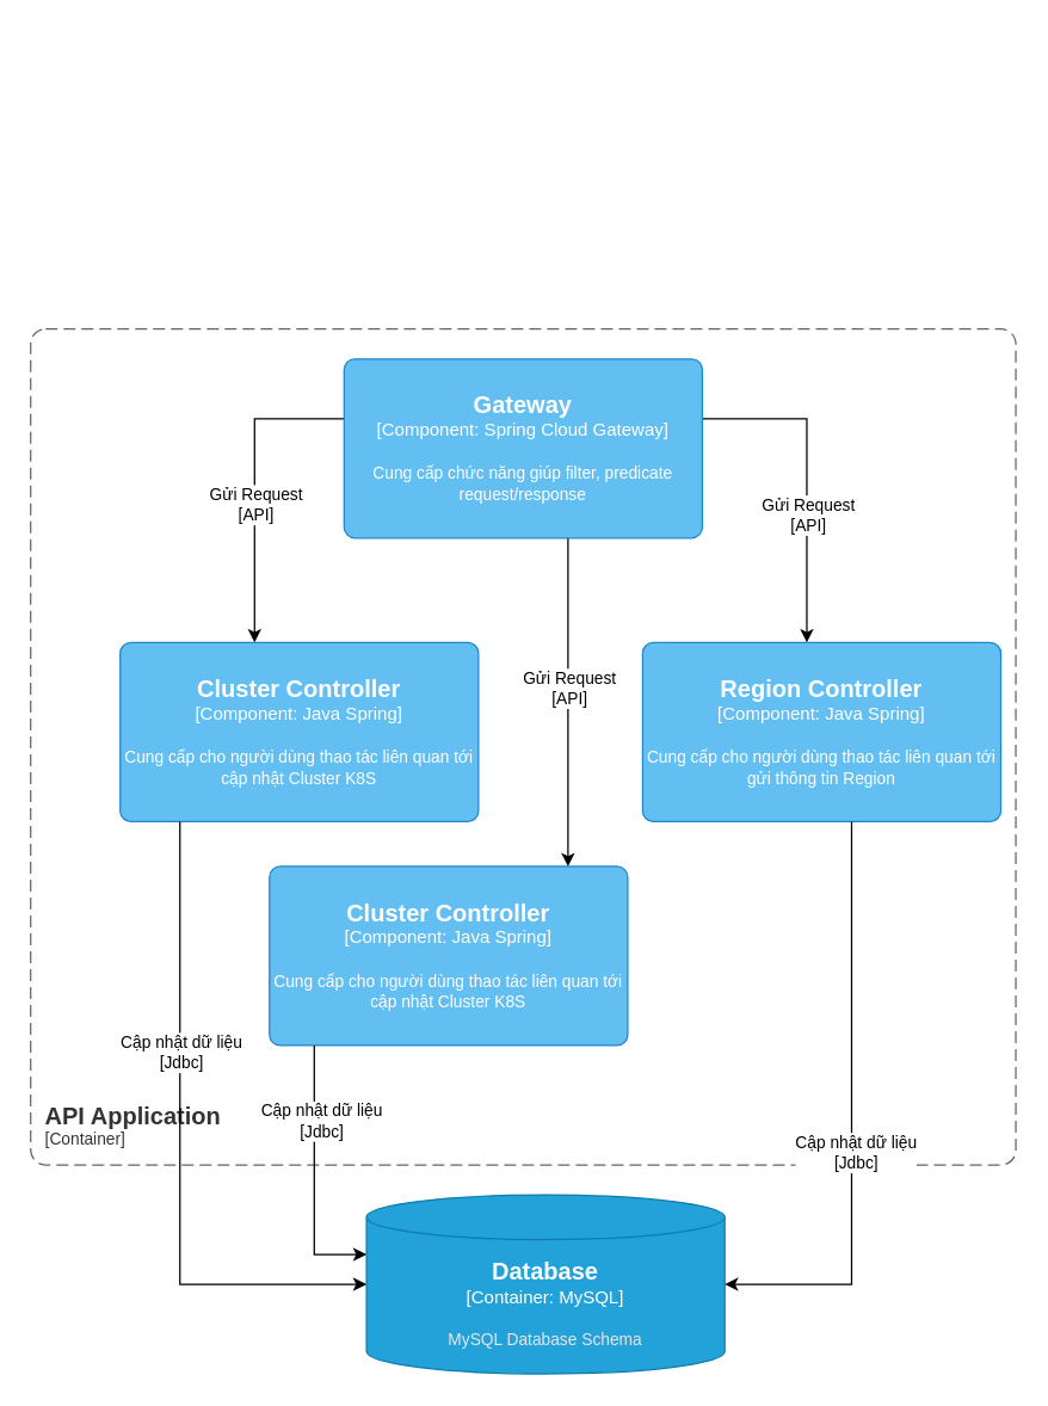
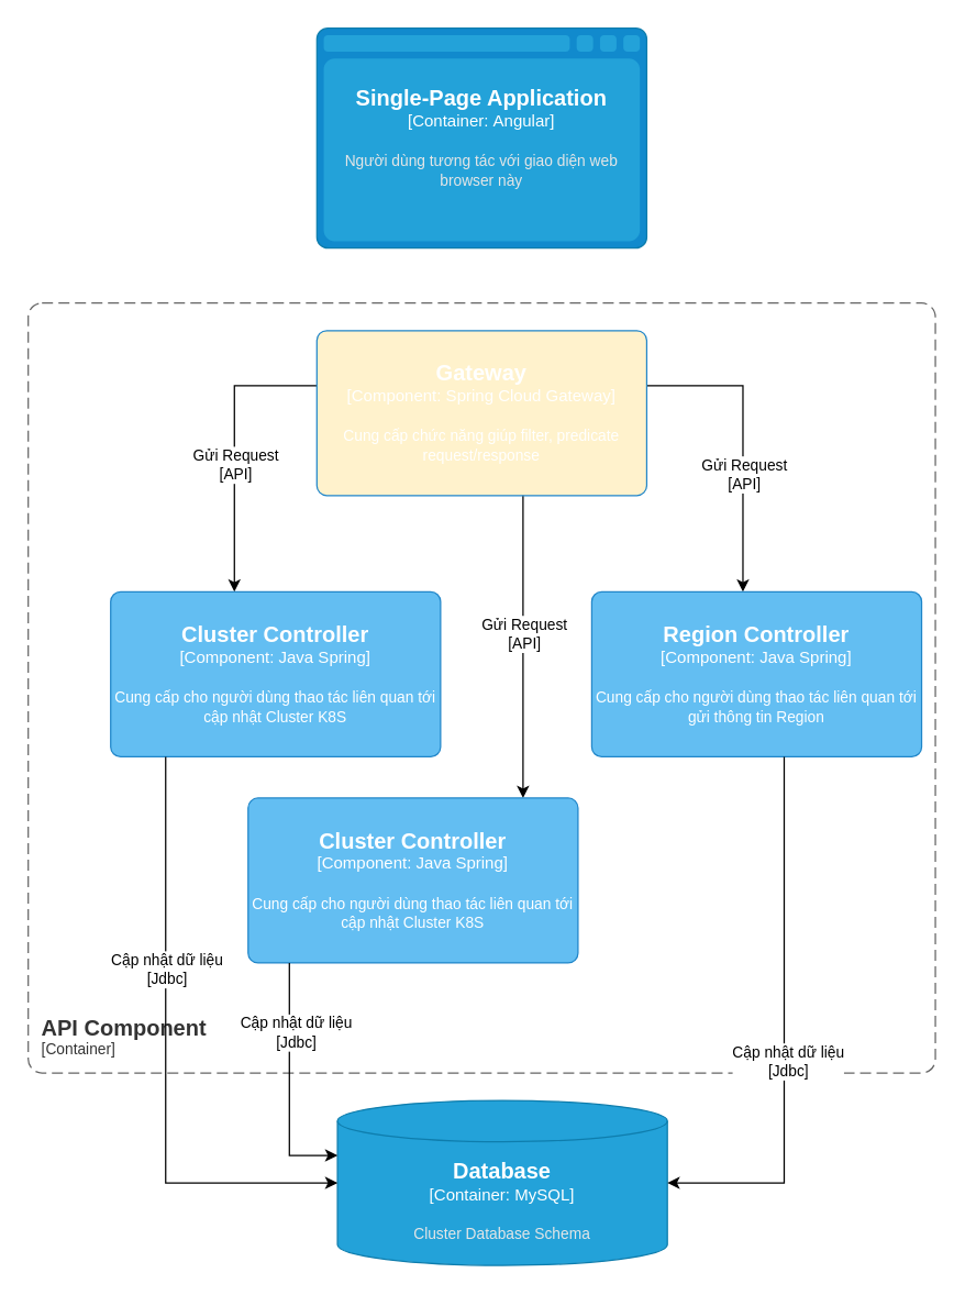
  <mxCell id="0" />
  <mxCell id="1" parent="0" />
- <mxCell id="2" value="&lt;font style=&quot;font-size: 16px&quot;&gt;&lt;b&gt;&lt;div style=&quot;text-align: left&quot;&gt;API Application&lt;/div&gt;&lt;/b&gt;&lt;/font&gt;&lt;div style=&quot;text-align: left&quot;&gt;[Container]&lt;/div&gt;" style="rounded=1;fontSize=11;whiteSpace=wrap;html=1;dashed=1;arcSize=20;fillColor=none;strokeColor=#666666;fontColor=#333333;labelBackgroundColor=none;align=left;verticalAlign=bottom;labelBorderColor=none;spacingTop=0;spacing=10;dashPattern=8 4;metaEdit=1;rotatable=0;perimeter=rectanglePerimeter;noLabel=0;labelPadding=0;allowArrows=0;connectable=0;expand=0;recursiveResize=0;editable=1;pointerEvents=0;absoluteArcSize=1;points=[[0.25,0,0],[0.5,0,0],[0.75,0,0],[1,0.25,0],[1,0.5,0],[1,0.75,0],[0.75,1,0],[0.5,1,0],[0.25,1,0],[0,0.75,0],[0,0.5,0],[0,0.25,0]];" parent="1" vertex="1"><mxGeometry x="20" y="220" width="660" height="560" as="geometry" /></mxCell>
+ <mxCell id="2" value="&lt;font style=&quot;font-size: 16px&quot;&gt;&lt;b&gt;&lt;div style=&quot;text-align: left&quot;&gt;API Component&lt;/div&gt;&lt;/b&gt;&lt;/font&gt;&lt;div style=&quot;text-align: left&quot;&gt;[Container]&lt;/div&gt;" style="rounded=1;fontSize=11;whiteSpace=wrap;html=1;dashed=1;arcSize=20;fillColor=none;strokeColor=#666666;fontColor=#333333;labelBackgroundColor=none;align=left;verticalAlign=bottom;labelBorderColor=none;spacingTop=0;spacing=10;dashPattern=8 4;metaEdit=1;rotatable=0;perimeter=rectanglePerimeter;noLabel=0;labelPadding=0;allowArrows=0;connectable=0;expand=0;recursiveResize=0;editable=1;pointerEvents=0;absoluteArcSize=1;points=[[0.25,0,0],[0.5,0,0],[0.75,0,0],[1,0.25,0],[1,0.5,0],[1,0.75,0],[0.75,1,0],[0.5,1,0],[0.25,1,0],[0,0.75,0],[0,0.5,0],[0,0.25,0]];" parent="1" vertex="1"><mxGeometry x="20" y="220" width="660" height="560" as="geometry" /></mxCell>
  <mxCell id="3" style="edgeStyle=orthogonalEdgeStyle;rounded=0;orthogonalLoop=1;jettySize=auto;html=1;" parent="1" target="9" edge="1"><mxGeometry relative="1" as="geometry"><Array as="points"><mxPoint x="170" y="280" /></Array><mxPoint x="230" y="280" as="sourcePoint" /></mxGeometry></mxCell>
  <mxCell id="4" value="Gửi Request&lt;br style=&quot;border-color: var(--border-color);&quot;&gt;[API]" style="edgeLabel;html=1;align=center;verticalAlign=middle;resizable=0;points=[];" parent="3" vertex="1" connectable="0"><mxGeometry x="0.119" relative="1" as="geometry"><mxPoint as="offset" /></mxGeometry></mxCell>
  <mxCell id="5" style="edgeStyle=orthogonalEdgeStyle;rounded=0;orthogonalLoop=1;jettySize=auto;html=1;" parent="1" target="10" edge="1"><mxGeometry relative="1" as="geometry"><Array as="points"><mxPoint x="540" y="280" /></Array><mxPoint x="470" y="280" as="sourcePoint" /></mxGeometry></mxCell>
  <mxCell id="6" value="Gửi Request&lt;br style=&quot;border-color: var(--border-color);&quot;&gt;[API]" style="edgeLabel;html=1;align=center;verticalAlign=middle;resizable=0;points=[];" parent="5" vertex="1" connectable="0"><mxGeometry x="0.352" y="-2" relative="1" as="geometry"><mxPoint x="2" y="-15" as="offset" /></mxGeometry></mxCell>
  <mxCell id="7" style="edgeStyle=orthogonalEdgeStyle;rounded=0;orthogonalLoop=1;jettySize=auto;html=1;" parent="1" target="16" edge="1"><mxGeometry relative="1" as="geometry"><mxPoint x="350" y="560" as="targetPoint" /><Array as="points"><mxPoint x="380" y="490" /><mxPoint x="380" y="490" /></Array><mxPoint x="380" y="350" as="sourcePoint" /></mxGeometry></mxCell>
  <mxCell id="8" value="Gửi Request&lt;br style=&quot;border-color: var(--border-color);&quot;&gt;[API]" style="edgeLabel;html=1;align=center;verticalAlign=middle;resizable=0;points=[];" parent="7" vertex="1" connectable="0"><mxGeometry x="-0.356" relative="1" as="geometry"><mxPoint y="36" as="offset" /></mxGeometry></mxCell>
  <mxCell id="9" value="&lt;font style=&quot;font-size: 16px&quot;&gt;&lt;b&gt;Cluster Controller&lt;/b&gt;&lt;/font&gt;&lt;div&gt;[Component: Java Spring]&lt;/div&gt;&lt;br&gt;&lt;div&gt;&lt;font style=&quot;font-size: 11px&quot;&gt;Cung cấp cho người dùng thao tác liên quan tới cập nhật Cluster K8S&lt;/font&gt;&lt;/div&gt;" style="rounded=1;whiteSpace=wrap;html=1;labelBackgroundColor=none;fillColor=#63BEF2;fontColor=#ffffff;align=center;arcSize=6;strokeColor=#2086C9;metaEdit=1;resizable=0;points=[[0.25,0,0],[0.5,0,0],[0.75,0,0],[1,0.25,0],[1,0.5,0],[1,0.75,0],[0.75,1,0],[0.5,1,0],[0.25,1,0],[0,0.75,0],[0,0.5,0],[0,0.25,0]];" parent="1" vertex="1"><mxGeometry x="80" y="430" width="240" height="120" as="geometry" /></mxCell>
  <mxCell id="10" value="&lt;font style=&quot;font-size: 16px&quot;&gt;&lt;b&gt;Region Controller&lt;/b&gt;&lt;/font&gt;&lt;div&gt;[Component: Java Spring]&lt;/div&gt;&lt;br&gt;&lt;div&gt;&lt;font style=&quot;font-size: 11px&quot;&gt;Cung cấp cho người dùng thao tác liên quan tới gửi thông tin Region&lt;/font&gt;&lt;/div&gt;" style="rounded=1;whiteSpace=wrap;html=1;labelBackgroundColor=none;fillColor=#63BEF2;fontColor=#ffffff;align=center;arcSize=6;strokeColor=#2086C9;metaEdit=1;resizable=0;points=[[0.25,0,0],[0.5,0,0],[0.75,0,0],[1,0.25,0],[1,0.5,0],[1,0.75,0],[0.75,1,0],[0.5,1,0],[0.25,1,0],[0,0.75,0],[0,0.5,0],[0,0.25,0]];" parent="1" vertex="1"><mxGeometry x="430" y="430" width="240" height="120" as="geometry" /></mxCell>
- <mxCell id="11" value="&lt;font style=&quot;font-size: 16px&quot;&gt;&lt;b&gt;Database&lt;/b&gt;&lt;/font&gt;&lt;div&gt;[Container:&amp;nbsp;MySQL]&lt;/div&gt;&lt;br&gt;&lt;div&gt;&lt;font style=&quot;font-size: 11px&quot;&gt;&lt;font color=&quot;#E6E6E6&quot;&gt;MySQL Database Schema&lt;/font&gt;&lt;/div&gt;" style="shape=cylinder3;size=15;whiteSpace=wrap;html=1;boundedLbl=1;rounded=0;labelBackgroundColor=none;fillColor=#23A2D9;fontSize=12;fontColor=#ffffff;align=center;strokeColor=#0E7DAD;metaEdit=1;points=[[0.5,0,0],[1,0.25,0],[1,0.5,0],[1,0.75,0],[0.5,1,0],[0,0.75,0],[0,0.5,0],[0,0.25,0]];resizable=0;" parent="1" vertex="1"><mxGeometry x="245" y="800" width="240" height="120" as="geometry" /></mxCell>
+ <mxCell id="11" value="&lt;font style=&quot;font-size: 16px&quot;&gt;&lt;b&gt;Database&lt;/b&gt;&lt;/font&gt;&lt;div&gt;[Container:&amp;nbsp;MySQL]&lt;/div&gt;&lt;br&gt;&lt;div&gt;&lt;font style=&quot;font-size: 11px&quot;&gt;&lt;font color=&quot;#E6E6E6&quot;&gt;Cluster Database Schema&lt;/font&gt;&lt;/div&gt;" style="shape=cylinder3;size=15;whiteSpace=wrap;html=1;boundedLbl=1;rounded=0;labelBackgroundColor=none;fillColor=#23A2D9;fontSize=12;fontColor=#ffffff;align=center;strokeColor=#0E7DAD;metaEdit=1;points=[[0.5,0,0],[1,0.25,0],[1,0.5,0],[1,0.75,0],[0.5,1,0],[0,0.75,0],[0,0.5,0],[0,0.25,0]];resizable=0;" parent="1" vertex="1"><mxGeometry x="245" y="800" width="240" height="120" as="geometry" /></mxCell>
  <mxCell id="12" style="edgeStyle=orthogonalEdgeStyle;rounded=0;orthogonalLoop=1;jettySize=auto;html=1;" parent="1" source="9" target="11" edge="1"><mxGeometry relative="1" as="geometry"><Array as="points"><mxPoint x="120" y="860" /></Array><mxPoint x="-220" y="550" as="sourcePoint" /></mxGeometry></mxCell>
  <mxCell id="13" value="Cập nhật dữ liệu&lt;br style=&quot;border-color: var(--border-color);&quot;&gt;[Jdbc]" style="edgeLabel;html=1;align=center;verticalAlign=middle;resizable=0;points=[];" parent="12" vertex="1" connectable="0"><mxGeometry x="0.666" y="-1" relative="1" as="geometry"><mxPoint x="-52" y="-157" as="offset" /></mxGeometry></mxCell>
  <mxCell id="14" style="edgeStyle=orthogonalEdgeStyle;rounded=0;orthogonalLoop=1;jettySize=auto;html=1;" parent="1" source="10" edge="1"><mxGeometry relative="1" as="geometry"><Array as="points"><mxPoint x="570" y="860" /></Array><mxPoint x="570" y="540" as="sourcePoint" /><mxPoint x="485" y="860" as="targetPoint" /></mxGeometry></mxCell>
  <mxCell id="15" value="Cập nhật dữ liệu&lt;br style=&quot;border-color: var(--border-color);&quot;&gt;[Jdbc]" style="edgeLabel;html=1;align=center;verticalAlign=middle;resizable=0;points=[];" parent="14" vertex="1" connectable="0"><mxGeometry x="0.12" y="2" relative="1" as="geometry"><mxPoint as="offset" /></mxGeometry></mxCell>
  <mxCell id="16" value="&lt;font style=&quot;font-size: 16px&quot;&gt;&lt;b&gt;Cluster Controller&lt;/b&gt;&lt;/font&gt;&lt;div&gt;[Component: Java Spring]&lt;/div&gt;&lt;br&gt;&lt;div&gt;&lt;font style=&quot;font-size: 11px&quot;&gt;Cung cấp cho người dùng thao tác liên quan tới cập nhật Cluster K8S&lt;/font&gt;&lt;/div&gt;" style="rounded=1;whiteSpace=wrap;html=1;labelBackgroundColor=none;fillColor=#63BEF2;fontColor=#ffffff;align=center;arcSize=6;strokeColor=#2086C9;metaEdit=1;resizable=0;points=[[0.25,0,0],[0.5,0,0],[0.75,0,0],[1,0.25,0],[1,0.5,0],[1,0.75,0],[0.75,1,0],[0.5,1,0],[0.25,1,0],[0,0.75,0],[0,0.5,0],[0,0.25,0]];" parent="1" vertex="1"><mxGeometry x="180" y="580" width="240" height="120" as="geometry" /></mxCell>
  <mxCell id="17" style="edgeStyle=orthogonalEdgeStyle;rounded=0;orthogonalLoop=1;jettySize=auto;html=1;" parent="1" source="16" target="11" edge="1"><mxGeometry relative="1" as="geometry"><Array as="points"><mxPoint x="210" y="840" /></Array><mxPoint x="180" y="710" as="sourcePoint" /><mxPoint x="245" y="840" as="targetPoint" /></mxGeometry></mxCell>
  <mxCell id="18" value="Cập nhật dữ liệu&lt;br style=&quot;border-color: var(--border-color);&quot;&gt;[Jdbc]" style="edgeLabel;html=1;align=center;verticalAlign=middle;resizable=0;points=[];" parent="17" vertex="1" connectable="0"><mxGeometry x="0.39" y="-1" relative="1" as="geometry"><mxPoint x="5" y="-72" as="offset" /></mxGeometry></mxCell>
- <mxCell id="20" value="&lt;font style=&quot;font-size: 16px&quot;&gt;&lt;b&gt;Gateway&lt;/b&gt;&lt;/font&gt;&lt;div&gt;[Component: Spring Cloud Gateway]&lt;/div&gt;&lt;br&gt;&lt;div&gt;&lt;font style=&quot;font-size: 11px&quot;&gt;Cung cấp chức năng giúp filter, predicate request/response&lt;/font&gt;&lt;/div&gt;" style="rounded=1;whiteSpace=wrap;html=1;labelBackgroundColor=none;fillColor=#63BEF2;fontColor=#ffffff;align=center;arcSize=6;strokeColor=#2086C9;metaEdit=1;resizable=0;points=[[0.25,0,0],[0.5,0,0],[0.75,0,0],[1,0.25,0],[1,0.5,0],[1,0.75,0],[0.75,1,0],[0.5,1,0],[0.25,1,0],[0,0.75,0],[0,0.5,0],[0,0.25,0]];" vertex="1" parent="1"><mxGeometry x="230" y="240" width="240" height="120" as="geometry" /></mxCell>
+ <mxCell id="19" value="&lt;font style=&quot;font-size: 16px&quot;&gt;&lt;b&gt;Single-Page Application&lt;/b&gt;&lt;/font&gt;&lt;div&gt;[Container:&amp;nbsp;Angular]&lt;/div&gt;&lt;br&gt;&lt;div&gt;&lt;font style=&quot;font-size: 11px&quot;&gt;&lt;font color=&quot;#E6E6E6&quot;&gt;Người dùng tương tác với giao diện web browser này&lt;/font&gt;&lt;/div&gt;" style="shape=mxgraph.c4.webBrowserContainer2;whiteSpace=wrap;html=1;boundedLbl=1;rounded=0;labelBackgroundColor=none;strokeColor=#118ACD;fillColor=#23A2D9;strokeColor=#118ACD;strokeColor2=#0E7DAD;fontSize=12;fontColor=#ffffff;align=center;metaEdit=1;points=[[0.5,0,0],[1,0.25,0],[1,0.5,0],[1,0.75,0],[0.5,1,0],[0,0.75,0],[0,0.5,0],[0,0.25,0]];resizable=0;" vertex="1" parent="1"><mxGeometry x="230" y="20" width="240" height="160" as="geometry" /></mxCell>
+ <mxCell id="20" value="&lt;font style=&quot;font-size: 16px&quot;&gt;&lt;b&gt;Gateway&lt;/b&gt;&lt;/font&gt;&lt;div&gt;[Component: Spring Cloud Gateway]&lt;/div&gt;&lt;br&gt;&lt;div&gt;&lt;font style=&quot;font-size: 11px&quot;&gt;Cung cấp chức năng giúp filter, predicate request/response&lt;/font&gt;&lt;/div&gt;" style="rounded=1;whiteSpace=wrap;html=1;labelBackgroundColor=none;fillColor=#fff2cc;fontColor=#ffffff;align=center;arcSize=6;strokeColor=#2086C9;metaEdit=1;resizable=0;points=[[0.25,0,0],[0.5,0,0],[0.75,0,0],[1,0.25,0],[1,0.5,0],[1,0.75,0],[0.75,1,0],[0.5,1,0],[0.25,1,0],[0,0.75,0],[0,0.5,0],[0,0.25,0]];" vertex="1" parent="1"><mxGeometry x="230" y="240" width="240" height="120" as="geometry" /></mxCell>
